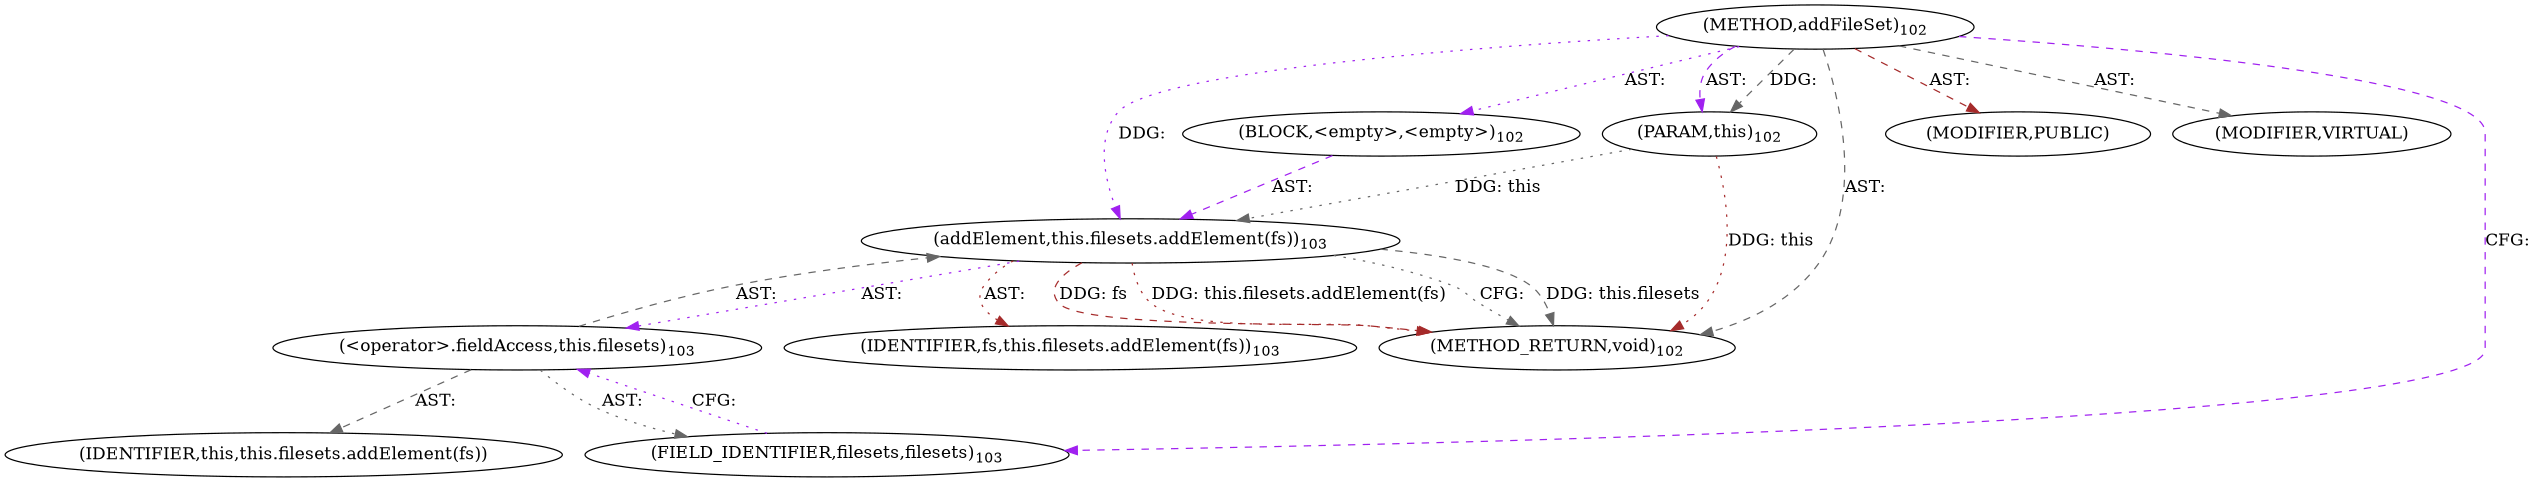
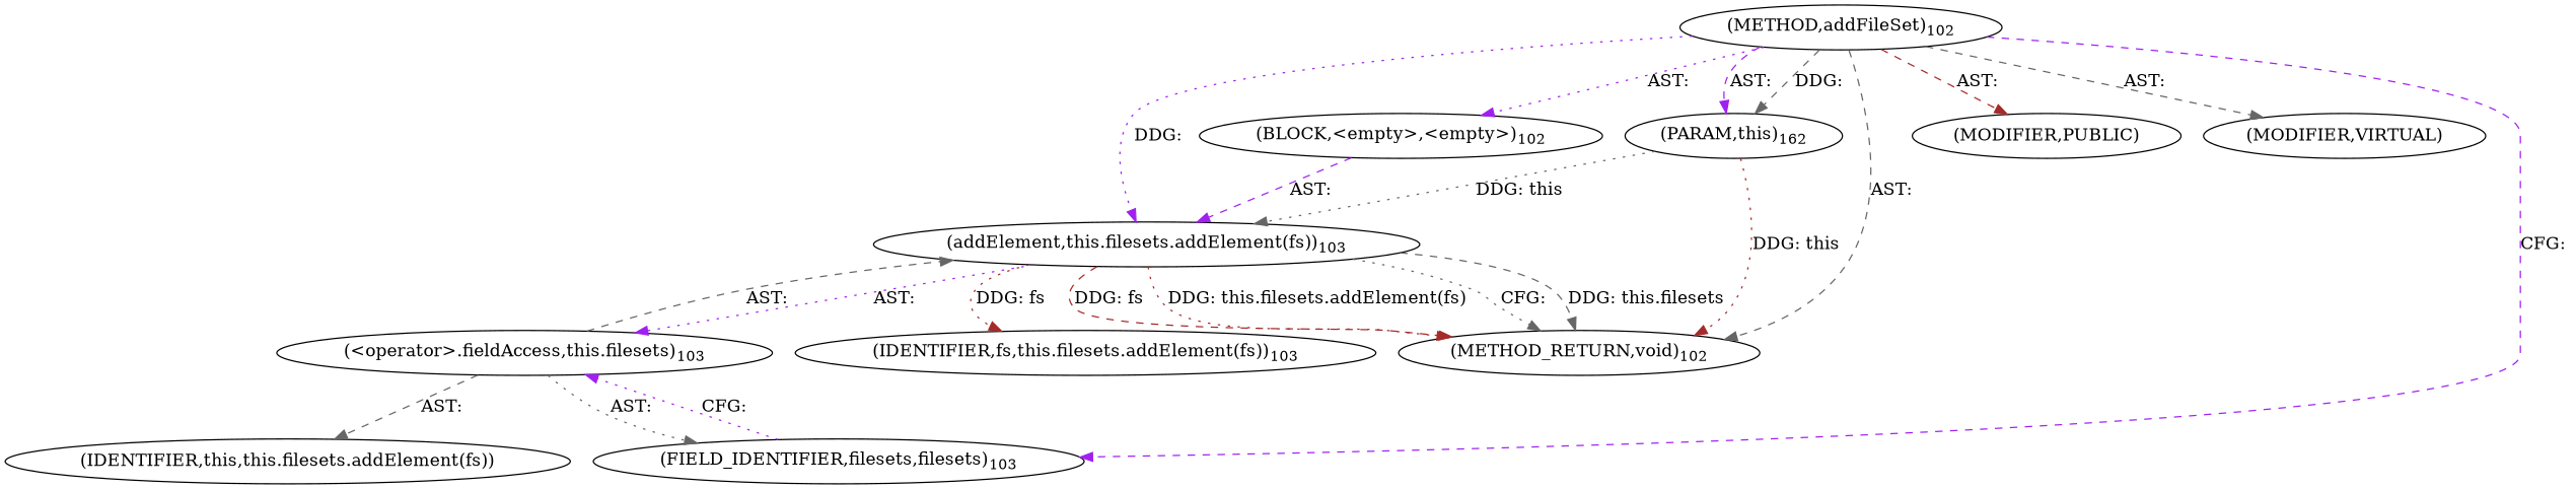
  digraph {
    edge [color=gray40 style=dashed]
    n1 [label=<(METHOD,addFileSet)<SUB>102</SUB>>]
-   n2 [label=<(PARAM,this)<SUB>102</SUB>>]
+   n2 [label=<(PARAM,this)<SUB>162</SUB>>]
    n3 [label=<(BLOCK,&lt;empty&gt;,&lt;empty&gt;)<SUB>102</SUB>>]
    n4 [label=<(addElement,this.filesets.addElement(fs))<SUB>103</SUB>>]
    n5 [label=<(FIELD_IDENTIFIER,filesets,filesets)<SUB>103</SUB>>]
    n6 [label=<(MODIFIER,PUBLIC)>]
    n7 [label=<(MODIFIER,VIRTUAL)>]
    n8 [label=<(METHOD_RETURN,void)<SUB>102</SUB>>]
    n9 [label=<(&lt;operator&gt;.fieldAccess,this.filesets)<SUB>103</SUB>>]
    n10 [label=<(IDENTIFIER,fs,this.filesets.addElement(fs))<SUB>103</SUB>>]
    n11 [label=<(IDENTIFIER,this,this.filesets.addElement(fs))>]
    n1 -> n2 [color=purple label="AST: "]
    n1 -> n2 [label="DDG: "]
    n1 -> n3 [color=purple label="AST: " style=dotted]
    n1 -> n4 [color=purple label="DDG: " style=dotted]
    n1 -> n5 [color=purple label="CFG: "]
    n1 -> n6 [color=brown label="AST: "]
    n1 -> n7 [label="AST: "]
    n1 -> n8 [label="AST: "]
    n2 -> n4 [label="DDG: this" style=dotted]
    n2 -> n8 [color=brown label="DDG: this" style=dotted]
    n3 -> n4 [color=purple label="AST: "]
    n4 -> n8 [label="CFG: " style=dotted]
    n4 -> n8 [label="DDG: this.filesets"]
    n4 -> n8 [color=brown label="DDG: fs"]
    n4 -> n8 [color=brown label="DDG: this.filesets.addElement(fs)" style=dotted]
    n4 -> n9 [color=purple label="AST: " style=dotted]
-   n4 -> n10 [color=brown label="AST: " style=dotted]
+   n4 -> n10 [color=brown label="DDG: fs" style=dotted]
    n5 -> n9 [color=purple label="CFG: " style=dotted]
    n9 -> n4 [label="AST: "]
    n9 -> n5 [label="AST: " style=dotted]
    n9 -> n11 [label="AST: "]
  }
